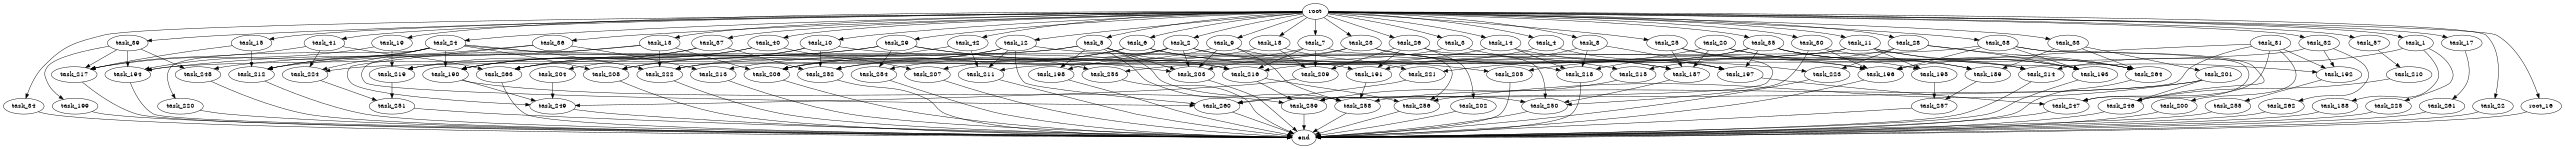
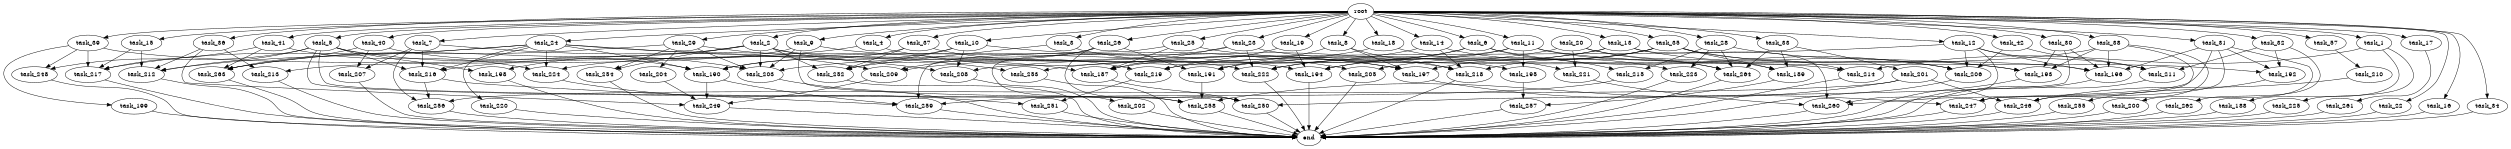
  digraph {
    fontname="DejaVu Serif"
    node [fontname="DejaVu Serif"]
    edge [fontname="DejaVu Serif"]
    task_217
    end
    task_12
    task_196
    task_260
    task_206
    task_211
    task_208
    task_199
    task_36
    task_249
    task_213
    task_212
    task_253
    task_42
    task_19
    task_194
    task_219
    task_251
    root
    task_10
    task_18
    task_4
    task_33
    task_22
    task_15
    task_5
    task_14
    task_38
-   task_16 [label=root_16]
+   task_16
    task_7
    task_24
    n33 [label=task_57]
    task_26
    task_30
    task_34
    task_39
    task_31
    task_2
    task_41
    task_23
    task_3
    task_40
    task_8
    task_25
    task_28
    task_35
    task_6
    task_32
    task_9
    task_37
    task_1
    task_17
    task_29
    task_13
    task_11
    task_218
    task_252
    task_190
    task_221
    task_209
    task_254
    task_197
    task_216
    task_189
    task_264
    task_201
    task_248
    task_203
    task_258
    task_198
    task_250
    task_223
    task_246
    task_247
    task_193
    task_256
    task_207
    task_224
    task_222
    task_220
    task_210
    task_191
    task_202
    task_200
    task_192
    task_214
    task_187
    task_263
    task_259
    task_195
    task_215
    task_205
    task_262
    task_20
    task_225
    task_188
    task_261
    task_204
    task_257
    task_255
    task_217 -> end
    task_12 -> task_196
    task_12 -> task_260
    task_12 -> task_206
    task_12 -> task_211
    task_12 -> task_208
    task_196 -> end
    task_260 -> end
    task_206 -> end
    task_211 -> end
    task_208 -> end
    task_199 -> end
    task_36 -> task_249
    task_36 -> task_213
    task_36 -> task_212
    task_249 -> end
    task_213 -> end
    task_212 -> end
    task_253 -> end
    task_42 -> task_206
    task_42 -> task_211
    task_19 -> task_194
    task_19 -> task_219
    task_194 -> end
    task_219 -> task_251
    task_251 -> end
    root -> task_12
    root -> task_36
    root -> task_42
    root -> task_19
    root -> task_10
    root -> task_18
    root -> task_4
    root -> task_33
    root -> task_22
    root -> task_15
    root -> task_5
    root -> task_14
    root -> task_38
    root -> task_16
    root -> task_7
    root -> task_24
    root -> n33
    root -> task_26
    root -> task_30
    root -> task_34
    root -> task_39
+   root -> task_31
    root -> task_2
    root -> task_41
    root -> task_23
    root -> task_3
    root -> task_40
    root -> task_8
    root -> task_25
    root -> task_28
    root -> task_35
    root -> task_6
    root -> task_32
    root -> task_9
    root -> task_37
    root -> task_1
    root -> task_17
    root -> task_29
    root -> task_13
    root -> task_11
    task_10 -> task_208
    task_10 -> task_218
    task_10 -> task_252
    task_10 -> task_190
    task_18 -> task_221
    task_18 -> task_209
-   task_18 -> task_254
+   task_2 -> task_254
    task_4 -> task_197
    task_4 -> task_216
    task_33 -> task_189
    task_33 -> task_264
    task_33 -> task_201
    task_22 -> end
    task_15 -> task_217
    task_15 -> task_212
    task_5 -> task_212
    task_5 -> task_216
    task_5 -> task_248
    task_5 -> task_203
    task_5 -> task_258
    task_5 -> task_198
    task_5 -> task_250
    task_14 -> task_253
    task_14 -> task_218
    task_14 -> task_223
    task_38 -> task_196
    task_38 -> task_219
    task_38 -> task_246
    task_38 -> task_247
    task_38 -> task_193
    task_16 -> end
    task_7 -> task_209
    task_7 -> task_216
    task_7 -> task_256
    task_7 -> task_207
    task_24 -> task_217
    task_24 -> task_208
    task_24 -> task_212
    task_24 -> task_190
    task_24 -> task_216
    task_24 -> task_224
    task_24 -> task_222
    task_24 -> task_220
    n33 -> task_210
    task_26 -> task_209
    task_26 -> task_250
    task_26 -> task_191
    task_26 -> task_202
    task_30 -> task_196
    task_30 -> task_250
    task_30 -> task_193
    task_34 -> end
    task_39 -> task_217
    task_39 -> task_199
    task_39 -> task_194
    task_39 -> task_248
    task_31 -> task_196
    task_31 -> task_260
    task_31 -> task_247
    task_31 -> task_200
    task_31 -> task_192
    task_2 -> task_252
    task_2 -> task_203
    task_2 -> task_198
    task_2 -> task_214
    task_2 -> task_187
    task_2 -> task_263
    task_41 -> task_217
    task_41 -> task_224
    task_41 -> task_263
    task_23 -> task_196
    task_23 -> task_203
    task_23 -> task_222
    task_23 -> task_187
    task_3 -> task_252
    task_3 -> task_197
    task_40 -> task_190
    task_40 -> task_207
    task_40 -> task_263
    task_8 -> task_218
    task_8 -> task_197
    task_8 -> task_191
    task_25 -> task_187
    task_25 -> task_259
    task_25 -> task_195
    task_28 -> task_264
    task_28 -> task_223
    task_28 -> task_193
    task_28 -> task_215
    task_35 -> task_218
    task_35 -> task_197
    task_35 -> task_189
    task_35 -> task_193
    task_35 -> task_214
    task_35 -> task_205
    task_6 -> task_206
    task_6 -> task_222
    task_6 -> task_191
    task_6 -> task_215
    task_32 -> task_211
    task_32 -> task_192
    task_32 -> task_262
    task_9 -> task_213
    task_9 -> task_203
    task_9 -> task_258
    task_9 -> task_205
    task_37 -> task_219
    task_37 -> task_252
    task_37 -> task_190
    task_1 -> task_214
    task_1 -> task_225
    task_1 -> task_188
    task_17 -> task_261
    task_29 -> task_253
    task_29 -> task_254
    task_29 -> task_203
    task_29 -> task_263
    task_29 -> task_204
    task_13 -> task_260
    task_13 -> task_206
    task_13 -> task_194
    task_13 -> task_222
    task_11 -> task_194
    task_11 -> task_264
    task_11 -> task_224
    task_11 -> task_192
    task_11 -> task_195
    task_218 -> end
    task_252 -> end
    task_190 -> task_249
    task_190 -> task_259
    task_221 -> task_260
    task_209 -> task_249
    task_254 -> end
    task_197 -> task_247
    task_216 -> task_256
    task_216 -> task_259
    task_189 -> task_257
    task_264 -> end
    task_201 -> task_258
    task_201 -> task_246
    task_201 -> task_256
    task_248 -> end
    task_203 -> end
    task_258 -> end
    task_198 -> end
    task_250 -> end
    task_223 -> end
    task_246 -> end
    task_247 -> end
    task_193 -> end
    task_256 -> end
    task_207 -> end
    task_224 -> task_251
    task_222 -> end
    task_220 -> end
    task_210 -> task_246
    task_191 -> task_258
    task_202 -> end
    task_200 -> end
    task_192 -> task_255
    task_214 -> end
    task_187 -> task_250
    task_263 -> end
    task_259 -> end
    task_195 -> task_257
    task_215 -> task_259
    task_205 -> end
    task_262 -> end
    task_20 -> task_221
    task_20 -> task_189
    task_20 -> task_264
    task_20 -> task_187
    task_225 -> end
    task_188 -> end
    task_261 -> end
    task_204 -> task_249
    task_257 -> end
    task_255 -> end
  }
